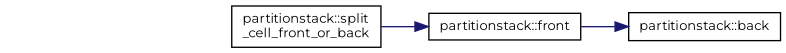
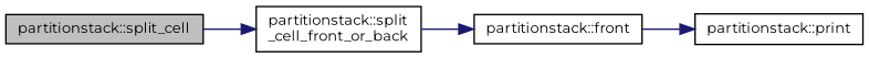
  digraph {
    fontname=Montserrat
    rankdir=LR
    node [color=black fillcolor=white fontname=Montserrat fontsize=10 shape=record style=filled]
    edge [color=midnightblue fontname=Montserrat fontsize=10 labelfontname=Helvetica labelfontsize=10 style=solid]
+   n1 [fillcolor=grey75 fontcolor=black height=0.2 label="partitionstack::split_cell" width=0.4]
    n2 [height=0.2 label="partitionstack::split\l_cell_front_or_back" width=0.4]
    n3 [height=0.2 label="partitionstack::front" width=0.4]
-   n4 [height=0.2 label="partitionstack::back" width=0.4]
+   n4 [height=0.2 label="partitionstack::print" width=0.4]
+   n1 -> n2
    n2 -> n3
    n3 -> n4
  }
